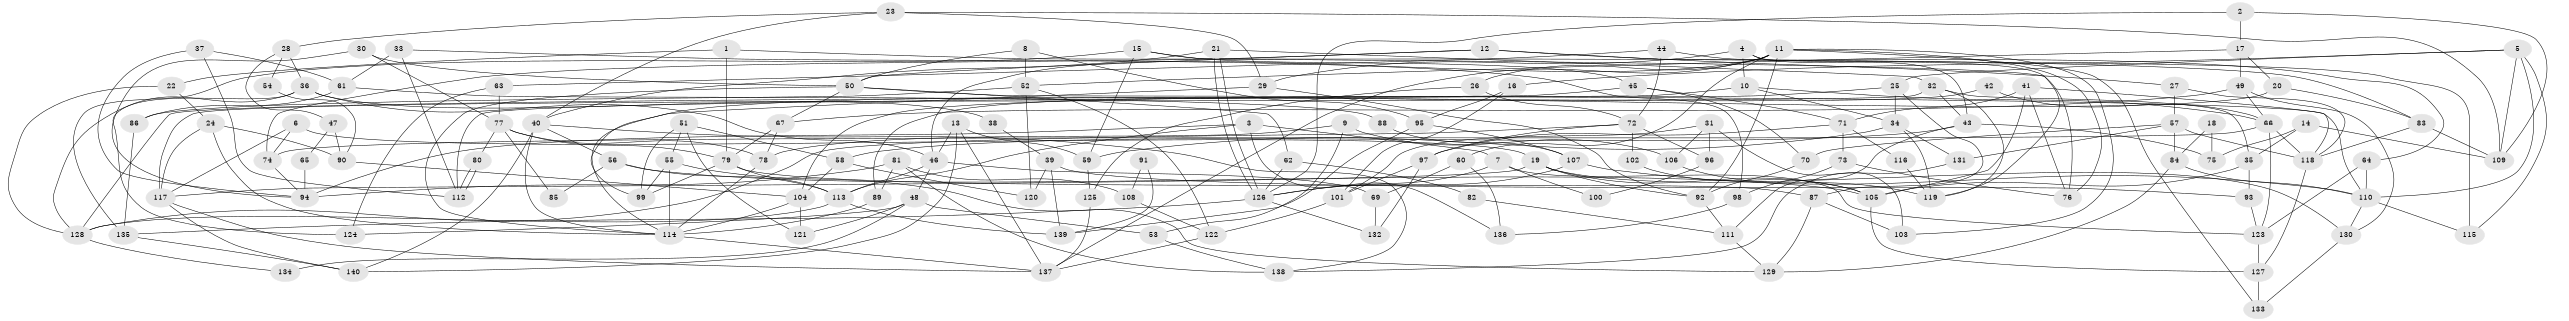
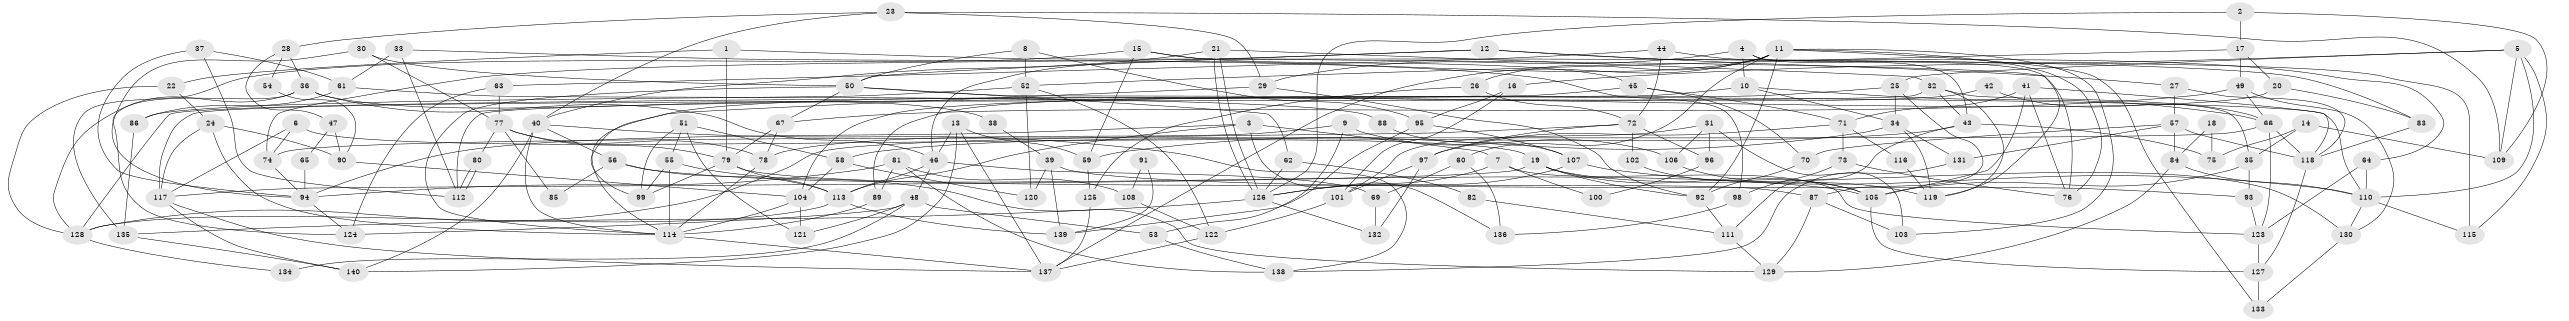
  graph {
    node [color=gray90 style=filled]
    1
    22
    79
    83
    24
    128
    113
    87
    99
    109
    118
    2
    17
    126
    52
    20
    49
    135
    132
    3
    7
    94
    136
    100
    123
    124
    139
    4
    10
    29
    43
    119
    34
    66
    112
    92
    75
    58
    111
    5
    16
    25
    110
    115
    95
    101
    104
    130
    6
    19
    74
    117
    105
    137
    140
    127
    8
    50
    114
    67
    62
    120
    86
    122
    107
    9
    53
    78
    106
    138
    59
    131
    11
    26
    46
    60
    76
    103
    133
    72
    125
    48
    69
    12
    27
    64
    57
    13
    14
    35
    93
    15
    45
    71
    70
    89
    18
    84
    129
    21
    32
    40
    56
    90
    134
    23
    28
    36
    47
    54
    121
    96
    97
    102
    38
    65
    30
    77
    85
    80
    31
    33
    61
    98
    88
    39
    37
    41
    73
    116
    42
    44
    63
    82
    51
    55
    81
    108
    91
    1 -- 22
    1 -- 79
    1 -- 83
    22 -- 24
    22 -- 128
    79 -- 113
    79 -- 87
    79 -- 99
-   83 -- 109
    83 -- 118
    24 -- 117
    24 -- 114
    24 -- 90
    128 -- 134
    113 -- 128
    113 -- 139
    87 -- 103
    87 -- 129
    118 -- 127
    2 -- 109
    2 -- 17
    2 -- 126
    17 -- 52
    17 -- 20
    17 -- 49
    126 -- 135
    126 -- 132
    52 -- 120
    52 -- 86
    52 -- 122
    20 -- 83
    20 -- 89
    49 -- 66
    49 -- 130
    49 -- 67
    135 -- 140
    3 -- 113
    3 -- 7
    3 -- 94
    3 -- 136
    7 -- 126
    7 -- 100
    7 -- 123
+   94 -- 124
    123 -- 127
    4 -- 10
    4 -- 29
    4 -- 43
    4 -- 119
    10 -- 34
    10 -- 66
    10 -- 112
    29 -- 99
    29 -- 92
    43 -- 75
    43 -- 58
    43 -- 111
    34 -- 119
    34 -- 59
    34 -- 131
    66 -- 118
    66 -- 123
    66 -- 74
    92 -- 111
    58 -- 104
    58 -- 120
    111 -- 129
    5 -- 109
    5 -- 16
    5 -- 25
    5 -- 110
    5 -- 115
    16 -- 95
    16 -- 101
    25 -- 87
    25 -- 34
    25 -- 104
    110 -- 115
    110 -- 130
    95 -- 139
    95 -- 107
    101 -- 122
    104 -- 114
    104 -- 121
    130 -- 133
    6 -- 19
    6 -- 74
    6 -- 117
    19 -- 92
    19 -- 130
    19 -- 117
    19 -- 105
    74 -- 94
    117 -- 137
    117 -- 140
    105 -- 127
    127 -- 133
    8 -- 52
    8 -- 95
    8 -- 50
    50 -- 110
    50 -- 114
    50 -- 67
    50 -- 62
    114 -- 137
    67 -- 79
    67 -- 78
    62 -- 126
    62 -- 82
    86 -- 135
    122 -- 137
    107 -- 126
    107 -- 110
    9 -- 53
    9 -- 78
    9 -- 106
    53 -- 138
    78 -- 114
    106 -- 119
    59 -- 125
    131 -- 138
    11 -- 92
    11 -- 137
    11 -- 26
    11 -- 46
    11 -- 60
    11 -- 76
    11 -- 103
    11 -- 133
    26 -- 72
    26 -- 125
    46 -- 113
    46 -- 48
    46 -- 69
    60 -- 136
    60 -- 69
    72 -- 128
    72 -- 96
    72 -- 97
    72 -- 102
    125 -- 137
    48 -- 124
    48 -- 53
    48 -- 134
    48 -- 121
    69 -- 132
    12 -- 74
    12 -- 50
    12 -- 27
    12 -- 64
    27 -- 118
    27 -- 57
    64 -- 123
    64 -- 110
    57 -- 118
    57 -- 131
    57 -- 70
    57 -- 84
    13 -- 137
    13 -- 140
    13 -- 59
    13 -- 46
    14 -- 109
    14 -- 75
    14 -- 35
    35 -- 105
    35 -- 93
    93 -- 123
    15 -- 135
    15 -- 59
    15 -- 76
    15 -- 45
    45 -- 128
    45 -- 71
    45 -- 70
    71 -- 97
    71 -- 73
    71 -- 116
    70 -- 92
    89 -- 114
    18 -- 75
    18 -- 84
    84 -- 110
    84 -- 129
    21 -- 126
    21 -- 126
    21 -- 32
    21 -- 40
    32 -- 43
    32 -- 119
    32 -- 117
    32 -- 35
    40 -- 140
    40 -- 114
    40 -- 138
    40 -- 56
    56 -- 113
    56 -- 105
    56 -- 85
    90 -- 104
    23 -- 109
    23 -- 29
    23 -- 40
    23 -- 28
    28 -- 36
    28 -- 47
    28 -- 54
    36 -- 128
    36 -- 124
    36 -- 46
    36 -- 38
    47 -- 90
    47 -- 65
    54 -- 90
    96 -- 100
    97 -- 132
    97 -- 101
    102 -- 105
    38 -- 39
    65 -- 94
    30 -- 94
    30 -- 50
    30 -- 77
    77 -- 79
    77 -- 78
    77 -- 85
    77 -- 80
    80 -- 112
    80 -- 112
    31 -- 101
    31 -- 106
    31 -- 103
    31 -- 96
    33 -- 112
    33 -- 61
    33 -- 98
    61 -- 86
    61 -- 88
    98 -- 136
    88 -- 107
    39 -- 139
    39 -- 120
    39 -- 93
    37 -- 94
    37 -- 112
    37 -- 61
    41 -- 118
    41 -- 105
    41 -- 76
    41 -- 71
    73 -- 76
    73 -- 98
    116 -- 119
    42 -- 66
    42 -- 114
    44 -- 115
    44 -- 72
    44 -- 63
    63 -- 124
    63 -- 77
    82 -- 111
    51 -- 99
    51 -- 58
    51 -- 121
    51 -- 55
    55 -- 99
    55 -- 114
    55 -- 129
    81 -- 94
    81 -- 138
    81 -- 89
    81 -- 108
    108 -- 122
    91 -- 139
    91 -- 108
  }
